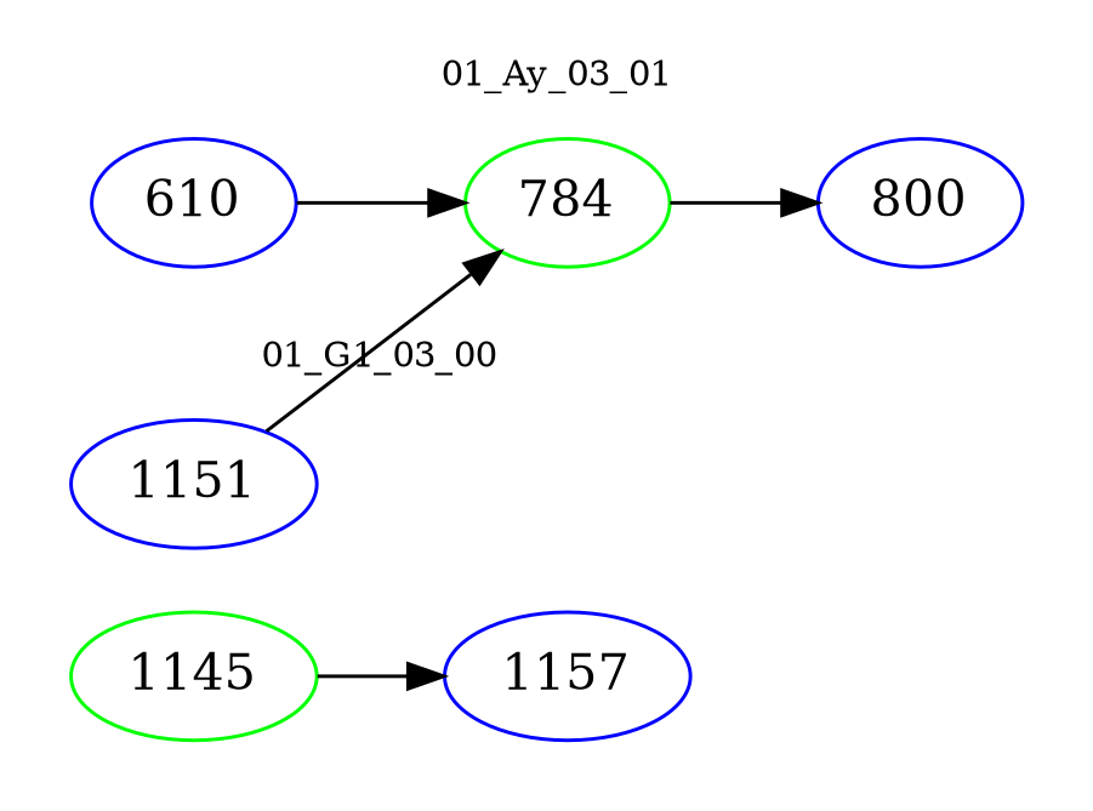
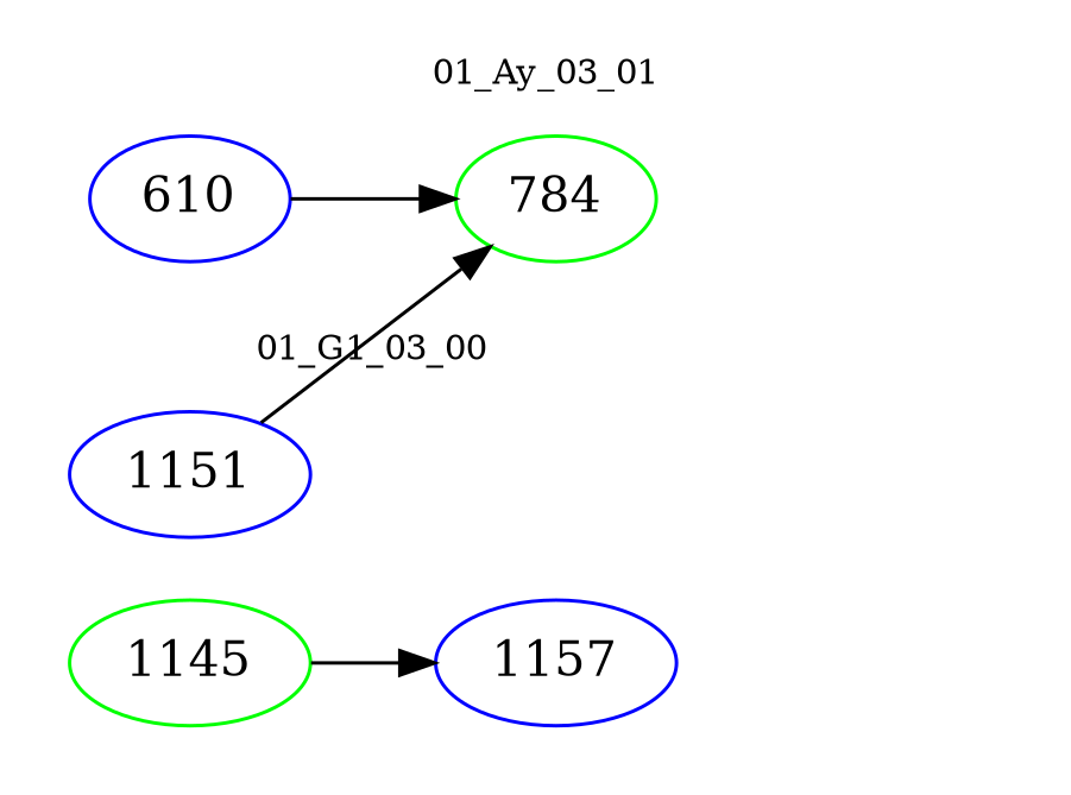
  digraph {
    rankdir=LR
    node [color=blue]
    edge [color=black]
    n1 [label=610]
    n2 [color=green label=784]
-   n3 [label=800]
    n4 [label=1151]
    n5 [color=green label=1145]
    n6 [label=1157]
    subgraph cluster_1 {
      color=white
      fontsize=10
      label="01_Ay_03_01"
      n1
      n2
-     n3
    }
    subgraph cluster_2 {
      color=white
      fontsize=10
      label="01_G1_03_00"
      n4
      n5
      n6
    }
    n1 -> n2
-   n2 -> n3
    n4 -> n2
    n5 -> n6
  }
